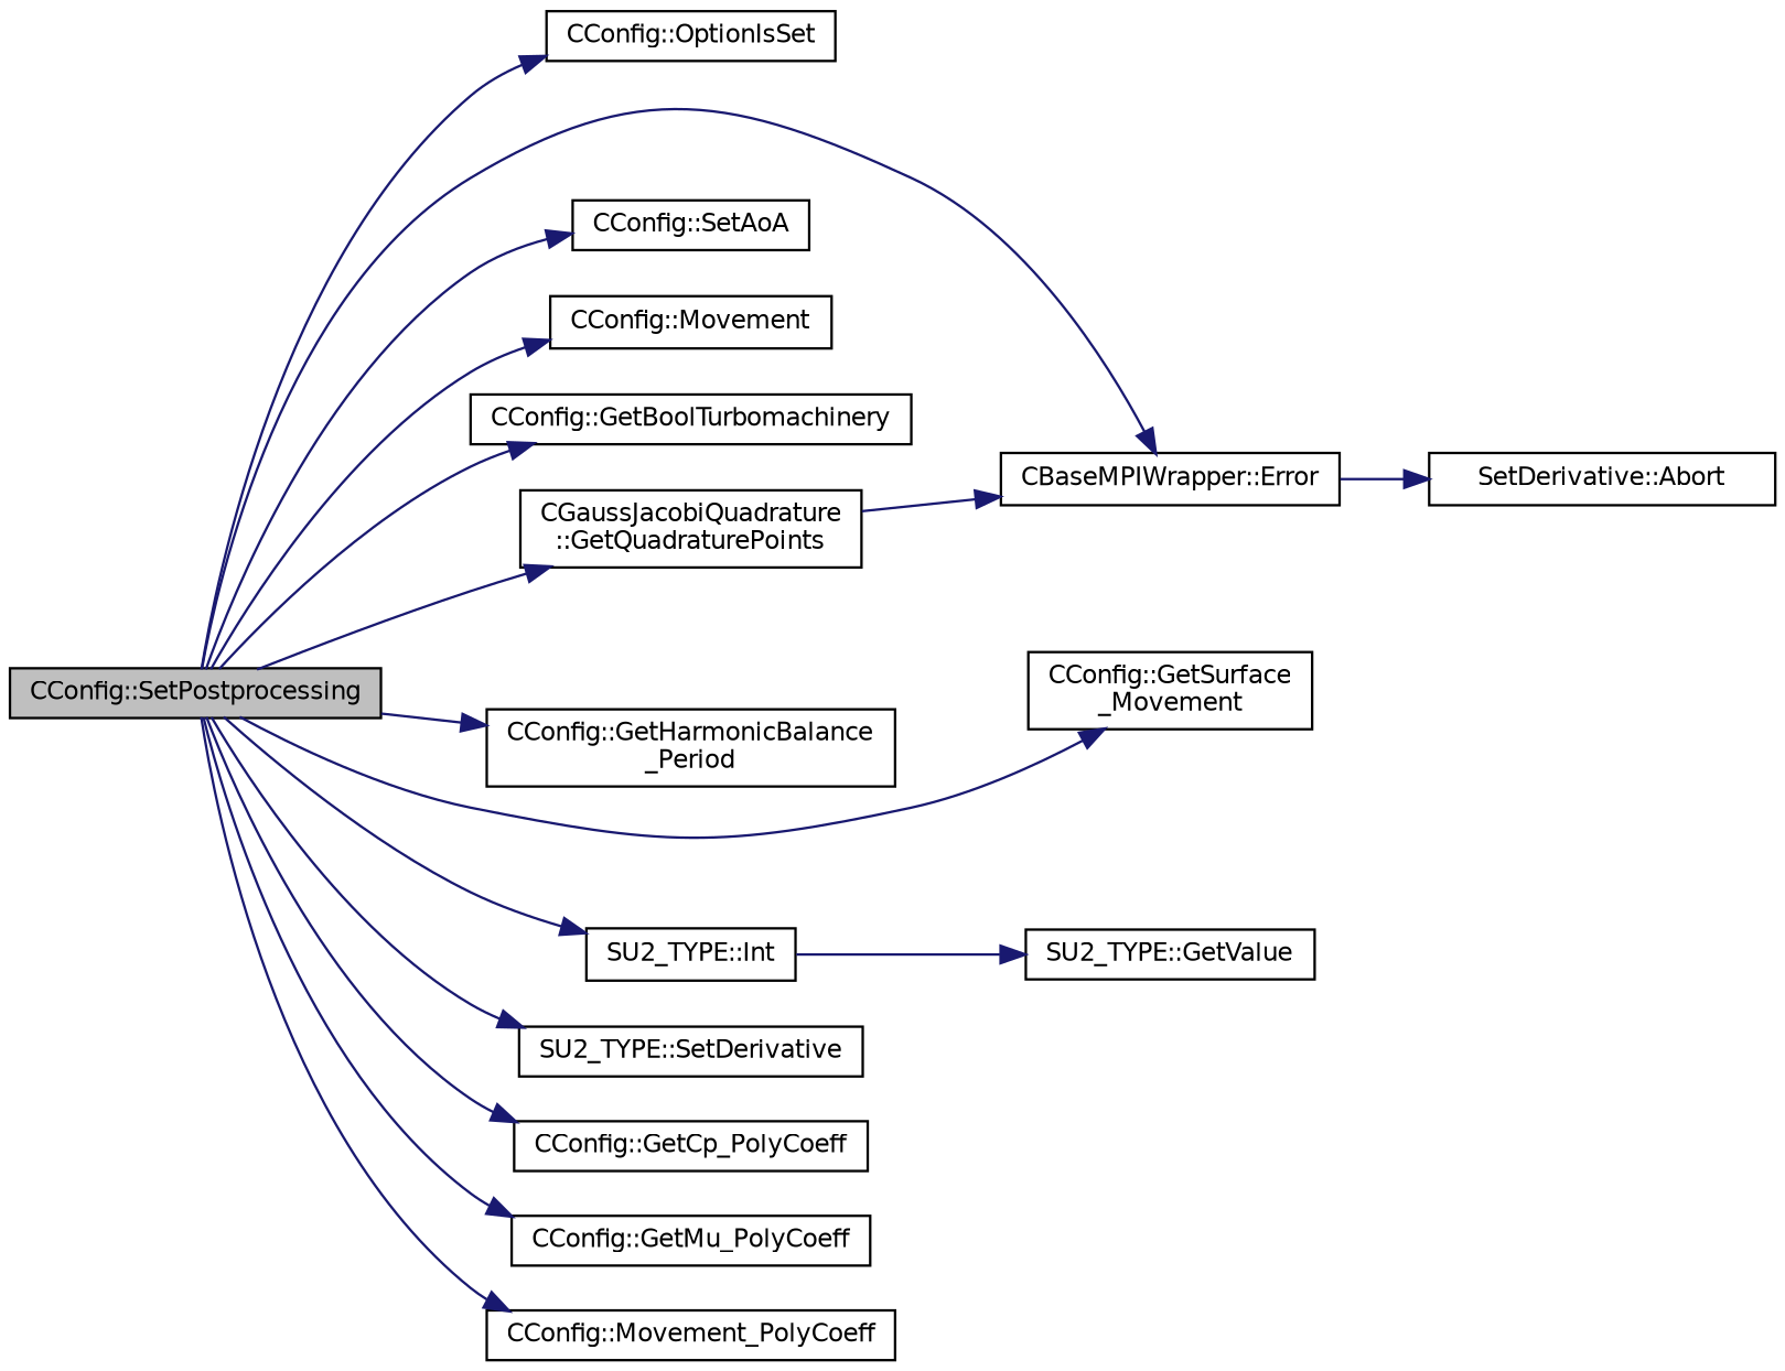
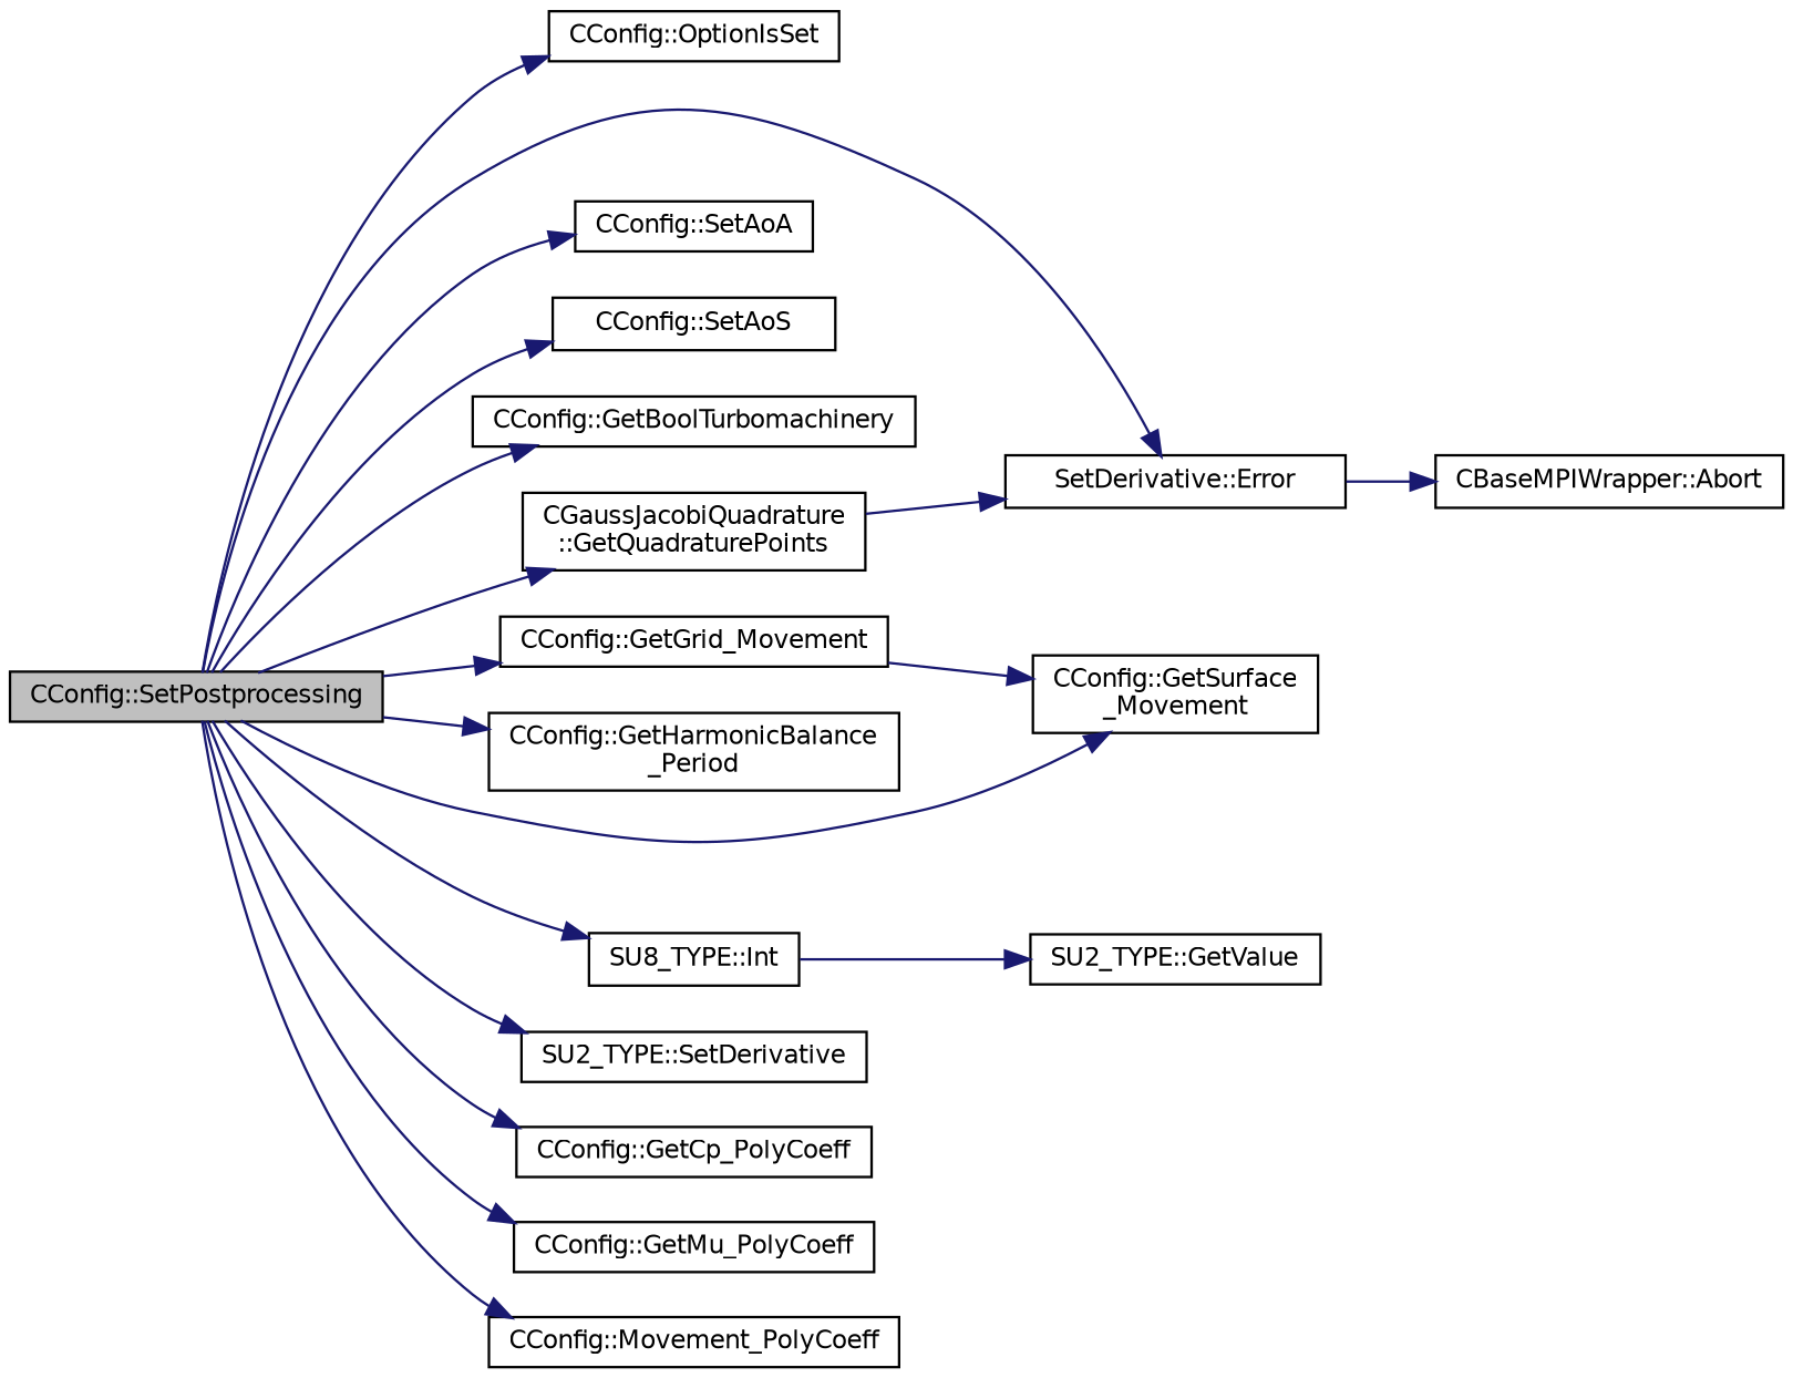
  digraph {
    rankdir=LR
    node [color=black fillcolor=white fontname=Helvetica fontsize=10 shape=record style=filled]
    edge [color=midnightblue fontname=Helvetica fontsize=10 labelfontname=Helvetica labelfontsize=10 style=solid]
    n1 [fillcolor=grey75 fontcolor=black height=0.2 label="CConfig::SetPostprocessing" width=0.4]
    n2 [height=0.2 label="CConfig::OptionIsSet" width=0.4]
-   n3 [height=0.2 label="CBaseMPIWrapper::Error" width=0.4]
+   n3 [height=0.2 label="SetDerivative::Error" width=0.4]
    n4 [height=0.2 label="CConfig::SetAoA" width=0.4]
-   n5 [height=0.2 label="CConfig::Movement" width=0.4]
+   n5 [height=0.2 label="CConfig::SetAoS" width=0.4]
    n6 [height=0.2 label="CConfig::GetBoolTurbomachinery" width=0.4]
    n7 [height=0.2 label="CConfig::GetSurface\l_Movement" width=0.4]
+   n8 [height=0.2 label="CConfig::GetGrid_Movement" width=0.4]
    n9 [height=0.2 label="CConfig::GetHarmonicBalance\l_Period" width=0.4]
-   n10 [height=0.2 label="SU2_TYPE::Int" width=0.4]
+   n10 [height=0.2 label="SU8_TYPE::Int" width=0.4]
    n11 [height=0.2 label="CGaussJacobiQuadrature\l::GetQuadraturePoints" width=0.4]
    n12 [height=0.2 label="SU2_TYPE::SetDerivative" width=0.4]
    n13 [height=0.2 label="CConfig::GetCp_PolyCoeff" width=0.4]
    n14 [height=0.2 label="CConfig::GetMu_PolyCoeff" width=0.4]
    n15 [height=0.2 label="CConfig::Movement_PolyCoeff" width=0.4]
-   n16 [height=0.2 label="SetDerivative::Abort" width=0.4]
+   n16 [height=0.2 label="CBaseMPIWrapper::Abort" width=0.4]
    n17 [height=0.2 label="SU2_TYPE::GetValue" width=0.4]
    n1 -> n2
    n1 -> n3
    n1 -> n4
    n1 -> n5
    n1 -> n6
    n1 -> n7
+   n1 -> n8
    n1 -> n9
    n1 -> n10
    n1 -> n11
    n1 -> n12
    n1 -> n13
    n1 -> n14
    n1 -> n15
    n3 -> n16
+   n8 -> n7
    n10 -> n17
    n11 -> n3
  }
